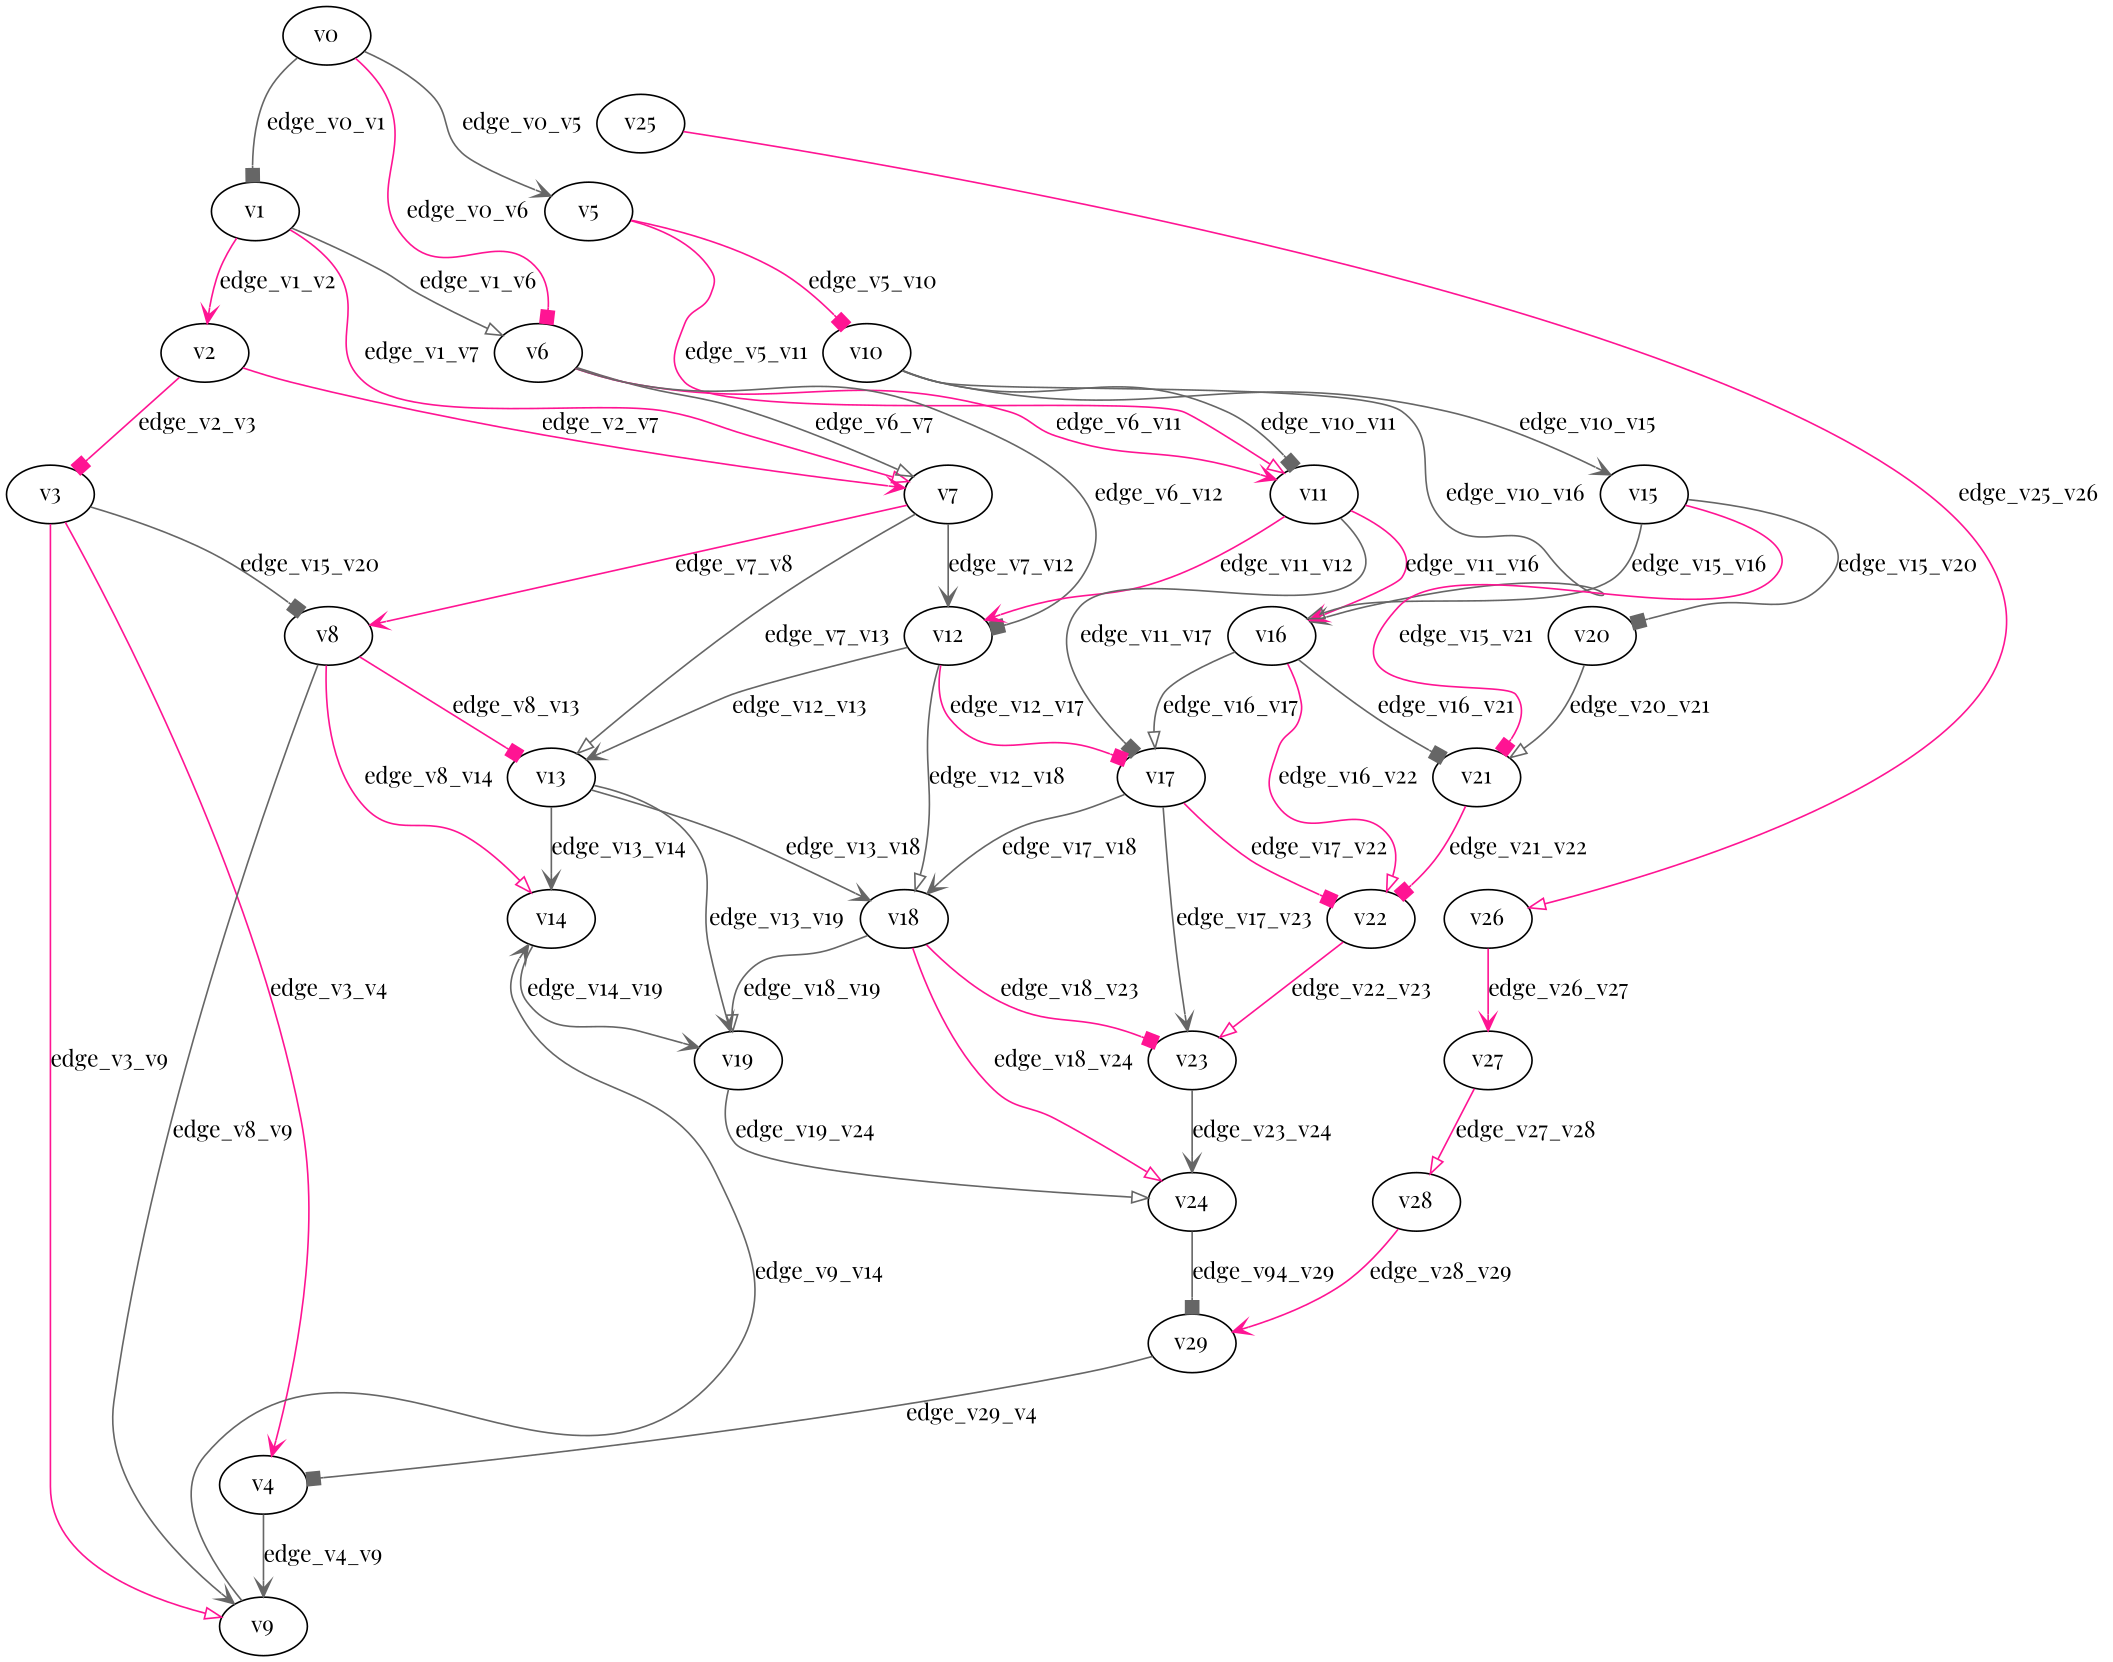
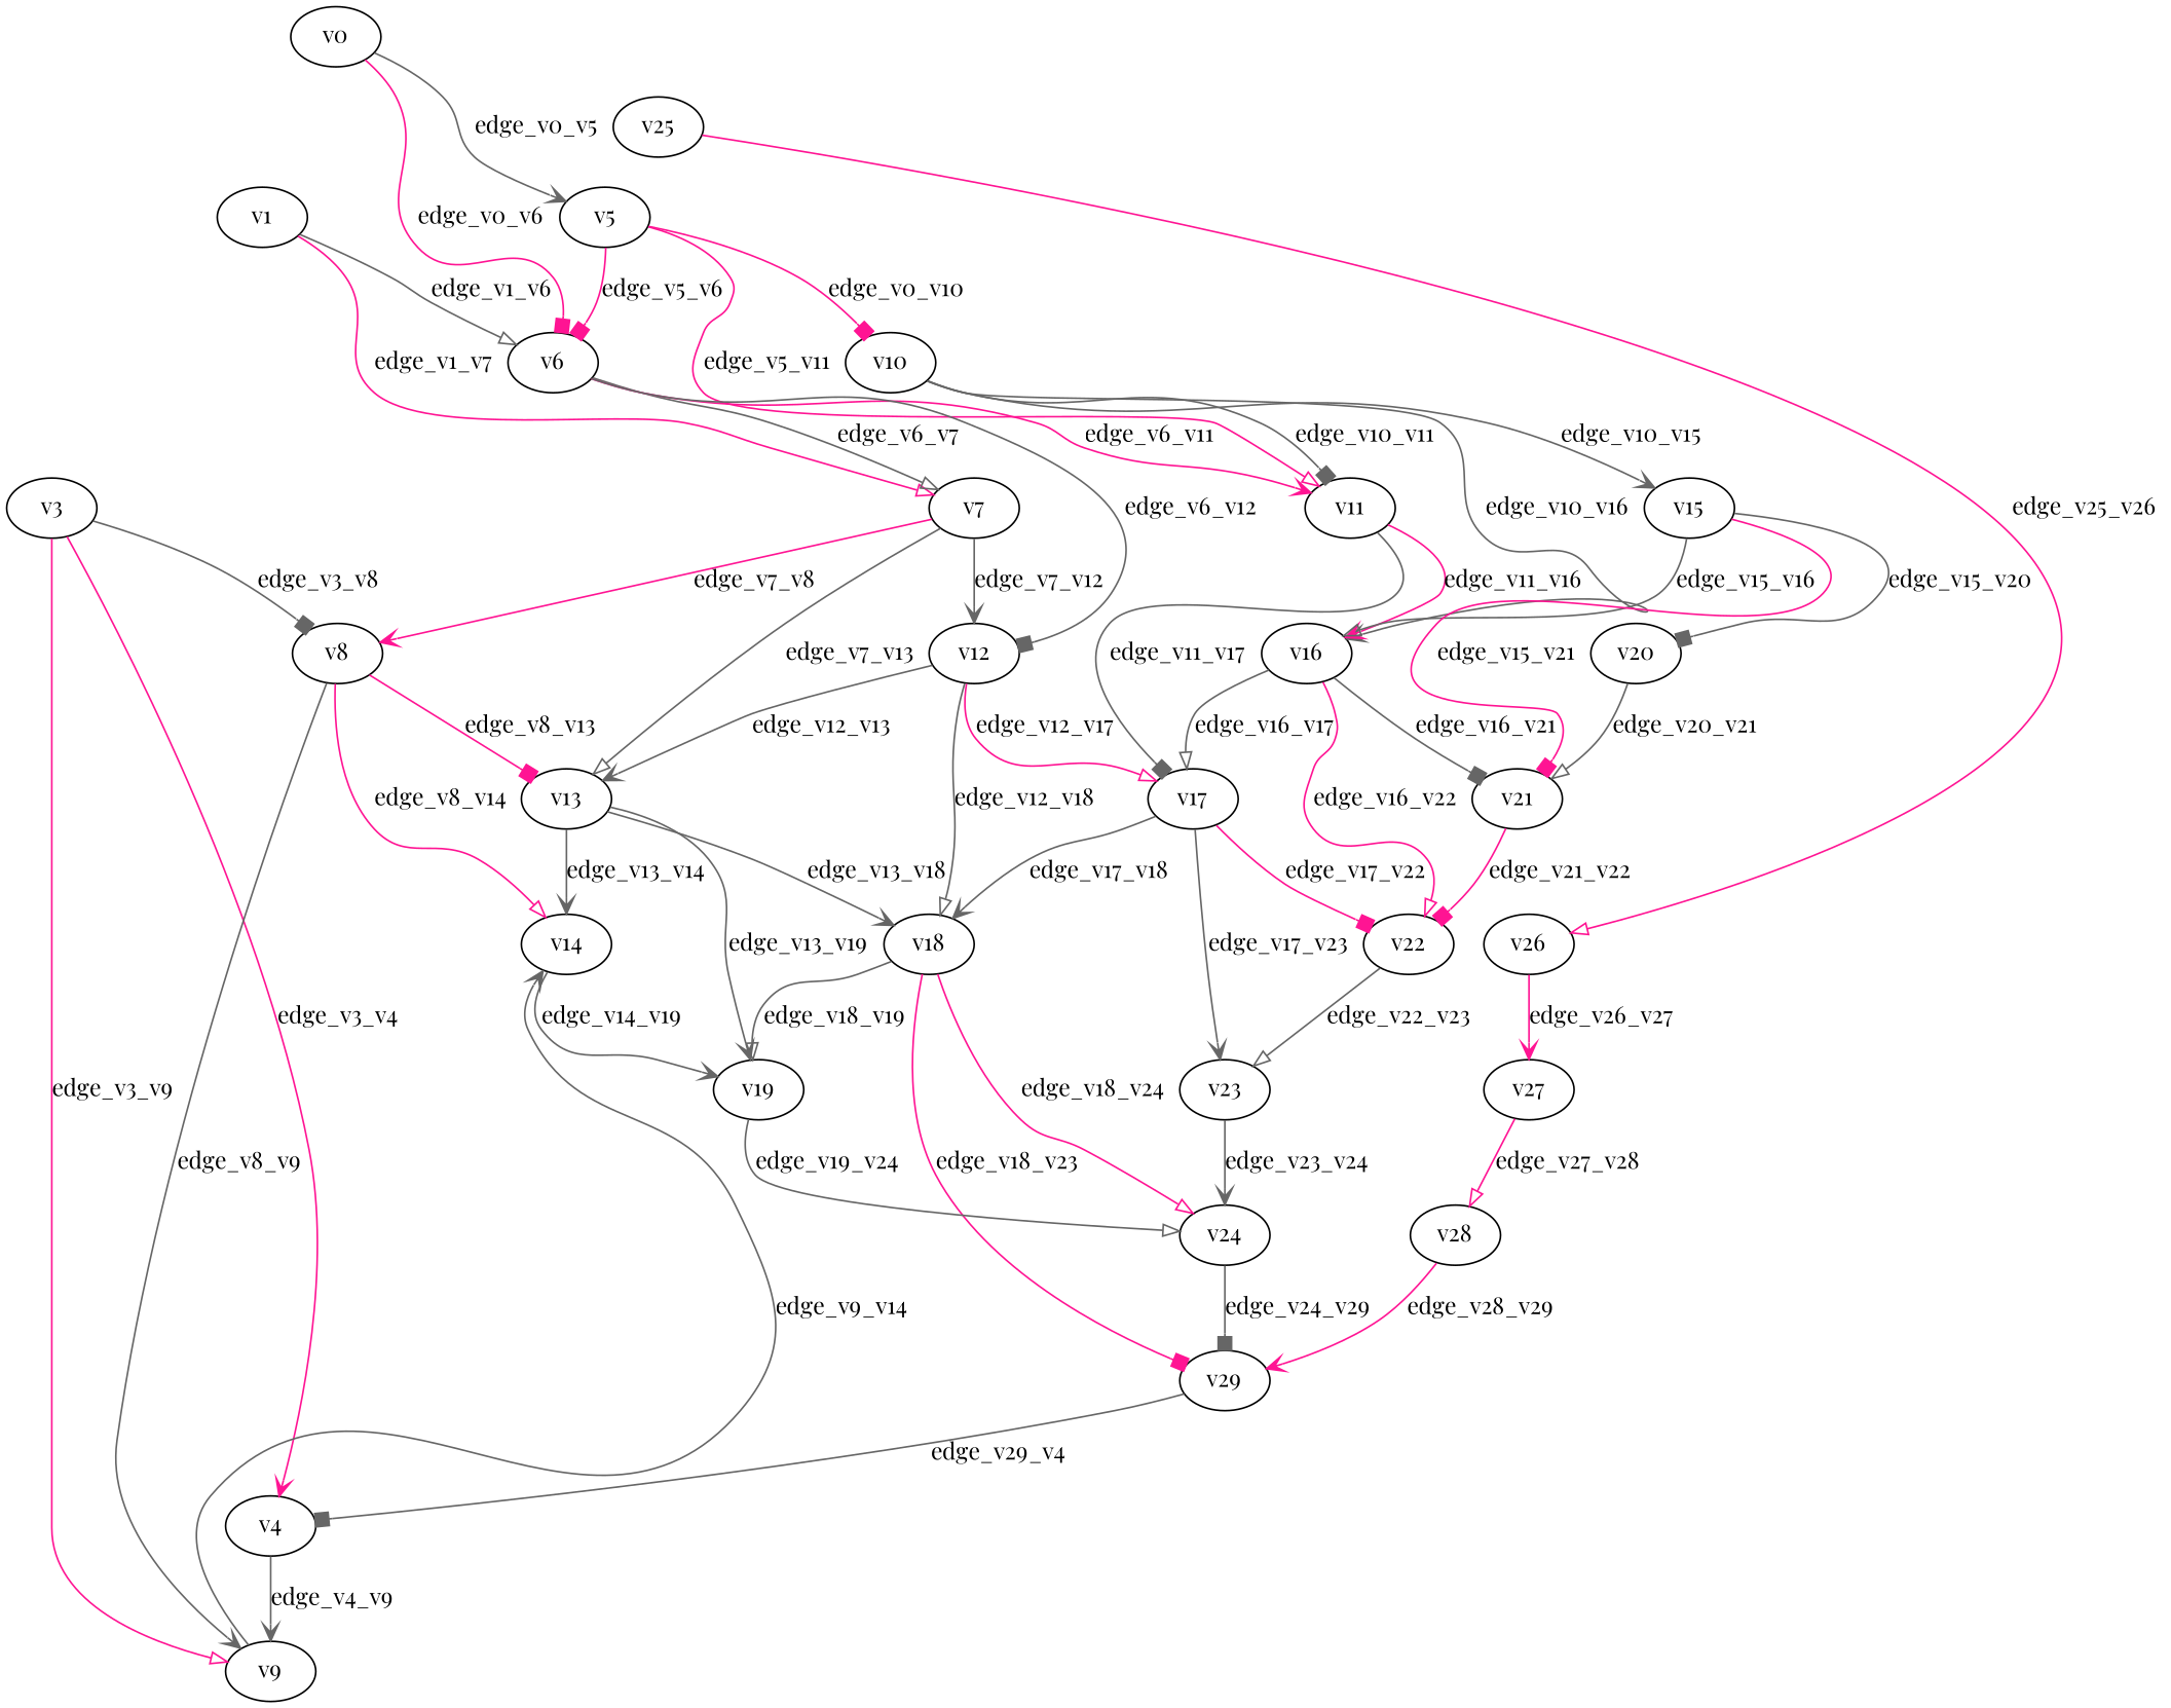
  digraph {
    fontname="Playfair Display"
    node [fontname="Playfair Display" player=1]
    edge [arrowhead=vee color=gray40 discount=0.496 fontname="Playfair Display" weight=0.79]
    v1 [player=0]
    v0
    v5 [player=0]
    v6
-   v2
    v7
    v10
    v11
    v12
    v3
    v8
    v13
    v4 [player=0]
    v9
    v14 [player=0]
    v15 [player=0]
    v16 [player=0]
    v17 [player=0]
    v18
    v19 [player=0]
    v20 [player=0]
    v21 [player=0]
    v22
    v23 [player=0]
    v24
    v29
    v26 [player=0]
    v25
    v27
    v28 [player=0]
    v1 -> v6 [arrowhead=onormal label=edge_v1_v6 weight=-0.88]
-   v1 -> v2 [color=deeppink label=edge_v1_v2 weight=-0.87]
    v1 -> v7 [arrowhead=onormal color=deeppink label=edge_v1_v7 weight=-2.76]
-   v0 -> v1 [arrowhead=box label=edge_v0_v1 weight=-3.81]
    v0 -> v5 [label=edge_v0_v5 weight=-3.88]
    v0 -> v6 [arrowhead=box color=deeppink label=edge_v0_v6 weight=-2.28]
-   v5 -> v10 [arrowhead=box color=deeppink label=edge_v5_v10 weight=-3.07]
+   v5 -> v6 [arrowhead=box color=deeppink label=edge_v5_v6 weight=-0.38]
+   v5 -> v10 [arrowhead=box color=deeppink label=edge_v0_v10 weight=-3.07]
    v5 -> v11 [arrowhead=onormal color=deeppink label=edge_v5_v11 weight=-1.90]
    v6 -> v7 [arrowhead=onormal label=edge_v6_v7 weight=-2.06]
    v6 -> v11 [color=deeppink label=edge_v6_v11 weight=-1.43]
    v6 -> v12 [arrowhead=box label=edge_v6_v12 weight=-2.13]
-   v2 -> v7 [color=deeppink label=edge_v2_v7 weight=-0.15]
-   v2 -> v3 [arrowhead=box color=deeppink label=edge_v2_v3 weight=-0.63]
    v7 -> v12 [label=edge_v7_v12 weight=1.98]
    v7 -> v8 [color=deeppink label=edge_v7_v8 weight=0.07]
    v7 -> v13 [arrowhead=onormal label=edge_v7_v13 weight=-0.83]
    v10 -> v11 [arrowhead=box label=edge_v10_v11 weight=-1.93]
    v10 -> v15 [label=edge_v10_v15 weight=0.87]
    v10 -> v16 [label=edge_v10_v16 weight=-0.19]
-   v11 -> v12 [color=deeppink label=edge_v11_v12 weight=0.44]
    v11 -> v16 [color=deeppink label=edge_v11_v16 weight=-1.84]
    v11 -> v17 [arrowhead=box label=edge_v11_v17 weight=-0.98]
    v12 -> v13 [label=edge_v12_v13 weight=1.75]
-   v12 -> v17 [arrowhead=box color=deeppink label=edge_v12_v17 weight=2.20]
+   v12 -> v17 [arrowhead=onormal color=deeppink label=edge_v12_v17 weight=2.20]
    v12 -> v18 [arrowhead=onormal label=edge_v12_v18 weight=-0.40]
-   v3 -> v8 [arrowhead=box label=edge_v15_v20 weight=0.08]
+   v3 -> v8 [arrowhead=box label=edge_v3_v8 weight=0.08]
    v3 -> v4 [color=deeppink label=edge_v3_v4 weight=-1.42]
    v3 -> v9 [arrowhead=onormal color=deeppink label=edge_v3_v9 weight=1.97]
    v8 -> v13 [arrowhead=box color=deeppink label=edge_v8_v13]
    v8 -> v9 [label=edge_v8_v9 weight=0.18]
    v8 -> v14 [arrowhead=onormal color=deeppink label=edge_v8_v14 weight=-0.57]
    v13 -> v14 [label=edge_v13_v14 weight=3.76]
    v13 -> v18 [label=edge_v13_v18 weight=0.25]
    v13 -> v19 [label=edge_v13_v19 weight=-0.84]
    v4 -> v9 [label=edge_v4_v9 weight=2.34]
    v9 -> v14 [label=edge_v9_v14]
    v14 -> v19 [label=edge_v14_v19 weight=1.27]
    v15 -> v16 [arrowhead=onormal label=edge_v15_v16 weight=-0.61]
    v15 -> v20 [arrowhead=box label=edge_v15_v20 weight=-1.80]
    v15 -> v21 [arrowhead=box color=deeppink label=edge_v15_v21 weight=-0.59]
    v16 -> v17 [arrowhead=onormal label=edge_v16_v17 weight=2.47]
    v16 -> v21 [arrowhead=box label=edge_v16_v21 weight=2.11]
    v16 -> v22 [arrowhead=onormal color=deeppink label=edge_v16_v22 weight=-1.74]
    v17 -> v18 [label=edge_v17_v18 weight=1.51]
    v17 -> v22 [arrowhead=box color=deeppink label=edge_v17_v22 weight=1.22]
    v17 -> v23 [label=edge_v17_v23 weight=4.44]
    v18 -> v19 [arrowhead=onormal label=edge_v18_v19 weight=4.05]
-   v18 -> v23 [arrowhead=box color=deeppink label=edge_v18_v23 weight=2.44]
+   v18 -> v29 [arrowhead=box color=deeppink label=edge_v18_v23 weight=2.44]
    v18 -> v24 [arrowhead=onormal color=deeppink label=edge_v18_v24 weight=0.93]
    v19 -> v24 [arrowhead=onormal label=edge_v19_v24 weight=3.22]
    v20 -> v21 [arrowhead=onormal label=edge_v20_v21 weight=2.42]
    v21 -> v22 [arrowhead=box color=deeppink label=edge_v21_v22 weight=2.33]
-   v22 -> v23 [arrowhead=onormal color=deeppink label=edge_v22_v23 weight=3.18]
+   v22 -> v23 [arrowhead=onormal label=edge_v22_v23 weight=3.18]
    v23 -> v24 [label=edge_v23_v24 weight=4.50]
-   v24 -> v29 [arrowhead=box label=edge_v94_v29 weight=4.00]
+   v24 -> v29 [arrowhead=box label=edge_v24_v29 weight=4.00]
    v29 -> v4 [arrowhead=box label=edge_v29_v4 weight=-3.15]
    v26 -> v27 [color=deeppink label=edge_v26_v27 weight=4.84]
    v25 -> v26 [arrowhead=onormal color=deeppink label=edge_v25_v26 weight=0.32]
    v27 -> v28 [arrowhead=onormal color=deeppink label=edge_v27_v28 weight=3.97]
    v28 -> v29 [color=deeppink label=edge_v28_v29 weight=3.65]
  }
